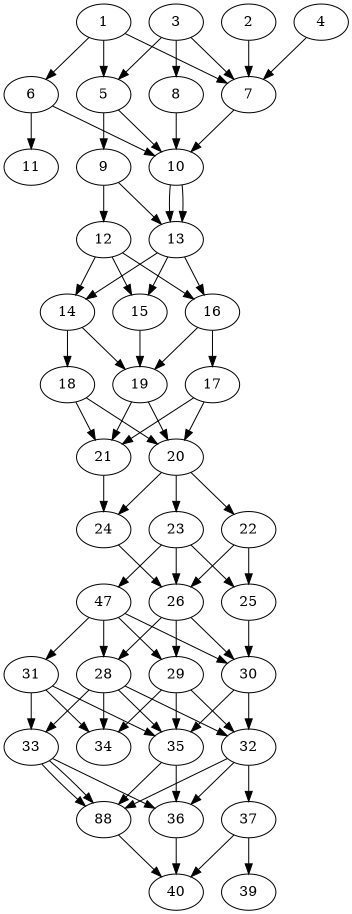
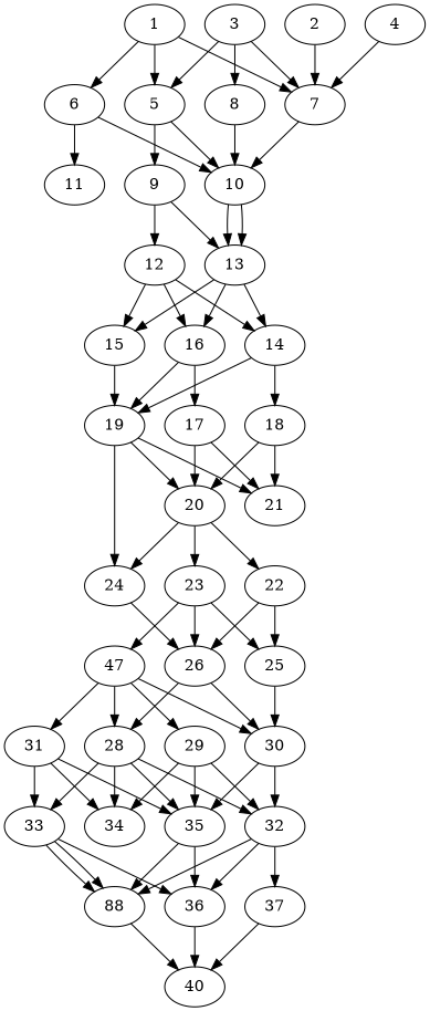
  digraph {
    node [alpha=0.18]
    1 [expect_size=26414080]
    5 [alpha=0.02 expect_size=10867712]
    6 [alpha=0.08 expect_size=37337088]
    7 [alpha=0.03 expect_size=35224576]
    9 [alpha=0.10 expect_size=20566016]
    10 [alpha=0.04 expect_size=15949824]
    11 [alpha=0.14 expect_size=12623872]
    12 [alpha=0.00 expect_size=6784000]
    13 [alpha=0.06 expect_size=47699968]
    2 [alpha=0.17 expect_size=23507968]
    3 [alpha=0.13 expect_size=41082880]
    8 [expect_size=44740608]
    4 [alpha=0.05 expect_size=5636096]
    14 [alpha=0.07 expect_size=31760384]
    15 [alpha=0.09 expect_size=42682368]
    16 [alpha=0.11 expect_size=46259200]
    18 [alpha=0.08 expect_size=26680320]
    19 [alpha=0.15 expect_size=21918720]
    17 [alpha=0.13 expect_size=18758656]
    20 [alpha=0.02 expect_size=44862464]
    21 [expect_size=8230912]
    22 [alpha=0.02 expect_size=41156608]
    23 [alpha=0.00 expect_size=41329664]
    24 [alpha=0.20 expect_size=7906304]
    25 [alpha=0.01 expect_size=25250816]
    26 [alpha=0.16 expect_size=45569024]
    n27 [alpha=0.04 expect_size=24882176 label=47]
    30 [alpha=0.15 expect_size=16286720]
    28 [alpha=0.08 expect_size=8975360]
    29 [alpha=0.19 expect_size=27927552]
    31 [alpha=0.13 expect_size=21050368]
    32 [alpha=0.12 expect_size=16203776]
    35 [alpha=0.03 expect_size=19952640]
    33 [alpha=0.10 expect_size=20012032]
    34 [expect_size=21131264]
    36 [alpha=0.04 expect_size=22103040]
    37 [alpha=0.12 expect_size=12489728]
    n38 [alpha=0.08 expect_size=21096448 label=88]
    40 [alpha=0.13 expect_size=38040576]
-   39 [alpha=0.12 expect_size=40233984]
    1 -> 5
    1 -> 6
    1 -> 7
    5 -> 9
    5 -> 10
    6 -> 10
    6 -> 11
    7 -> 10
    9 -> 12
    9 -> 13
    10 -> 13
    10 -> 13
    12 -> 14
    12 -> 15
    12 -> 16
    13 -> 14
    13 -> 15
    13 -> 16
    2 -> 7
    3 -> 5
    3 -> 7
    3 -> 8
    8 -> 10
    4 -> 7
    14 -> 18
    14 -> 19
    15 -> 19
    16 -> 19
    16 -> 17
    18 -> 20
    18 -> 21
    19 -> 20
    19 -> 21
    17 -> 20
    17 -> 21
    20 -> 22
    20 -> 23
    20 -> 24
-   21 -> 24
+   19 -> 24
    22 -> 25
    22 -> 26
    23 -> 25
    23 -> 26
    23 -> n27
    24 -> 26
    25 -> 30
    26 -> 30
    26 -> 28
-   26 -> 29
    n27 -> 30
    n27 -> 28
    n27 -> 29
    n27 -> 31
    30 -> 32
    30 -> 35
    28 -> 32
    28 -> 35
    28 -> 33
    28 -> 34
    29 -> 32
    29 -> 35
    29 -> 34
    31 -> 35
    31 -> 33
    31 -> 34
    32 -> 36
    32 -> 37
    32 -> n38
    35 -> 36
    35 -> n38
    33 -> 36
    33 -> n38
    33 -> n38
    36 -> 40
    37 -> 40
-   37 -> 39
    n38 -> 40
  }
